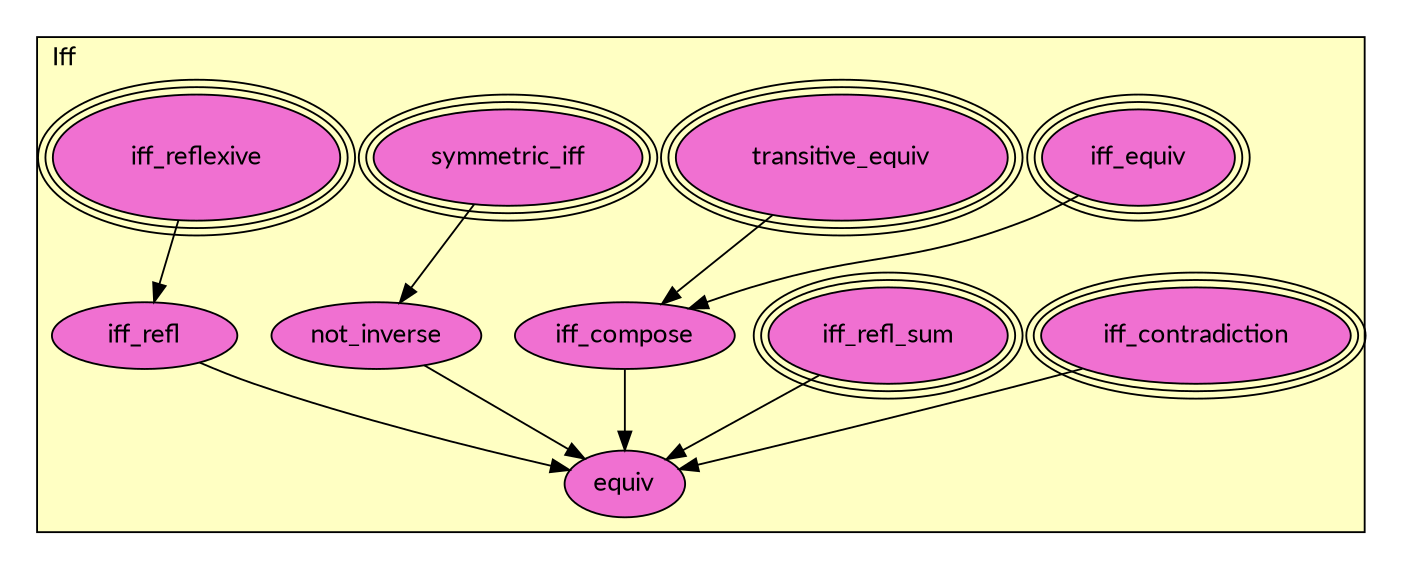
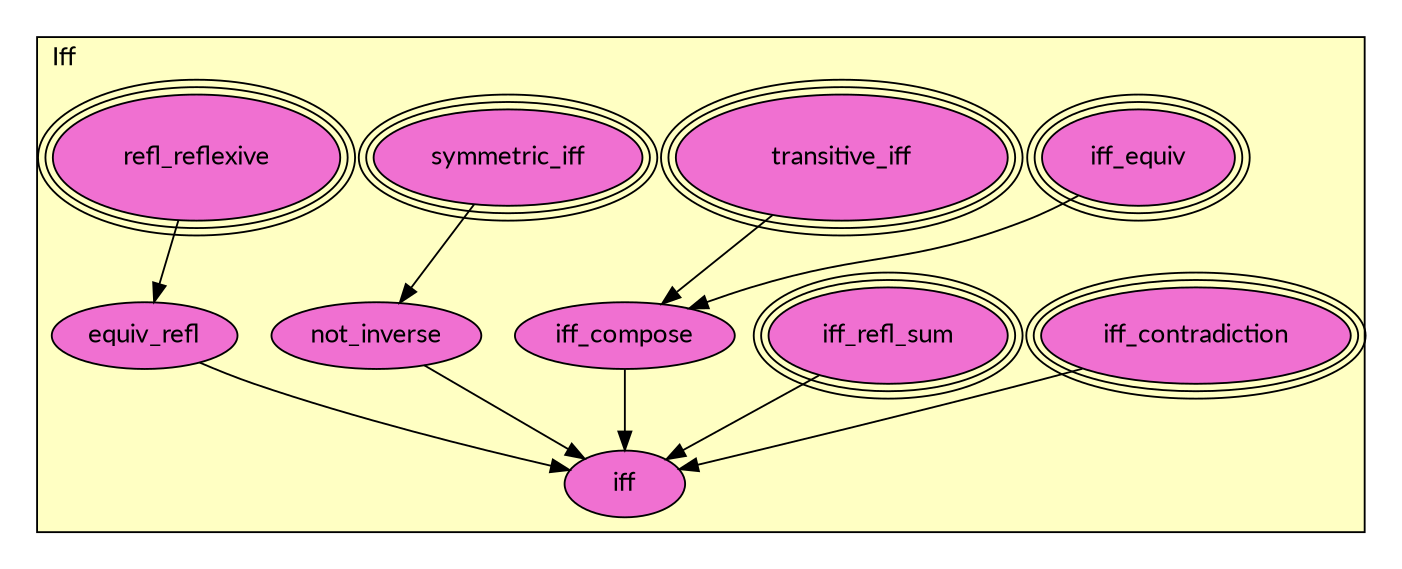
  digraph {
    fontname=Lato
    node [fillcolor="#F070D1" fontname=Lato peripheries=3 style=filled]
    edge [fontname=Lato]
    n1 [label=iff_contradiction]
    n2 [label=iff_refl_sum]
    n3 [label=iff_equiv]
-   n4 [label=transitive_equiv]
+   n4 [label=transitive_iff]
    n5 [label=iff_compose peripheries=""]
    n6 [label=symmetric_iff]
    n7 [label=not_inverse peripheries=""]
-   n8 [label=iff_reflexive]
-   n9 [label=iff_refl peripheries=""]
-   n10 [label=equiv peripheries=""]
+   n8 [label=refl_reflexive]
+   n9 [label=equiv_refl peripheries=""]
+   n10 [label=iff peripheries=""]
    subgraph cluster_1 {
      fillcolor="#FFFFC3"
      label=Iff
      labeljust=l
      style=filled
      n1
      n2
      n3
      n4
      n5
      n6
      n7
      n8
      n9
      n10
    }
    n1 -> n10
    n2 -> n10
    n3 -> n5
    n4 -> n5
    n5 -> n10
    n6 -> n7
    n7 -> n10
    n8 -> n9
    n9 -> n10
  }
